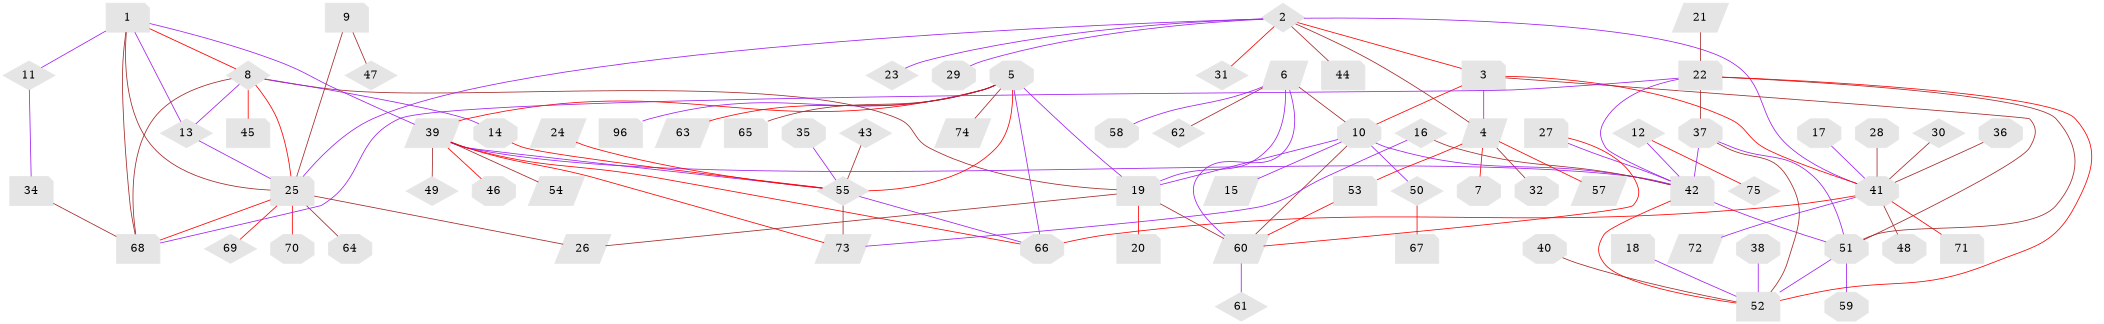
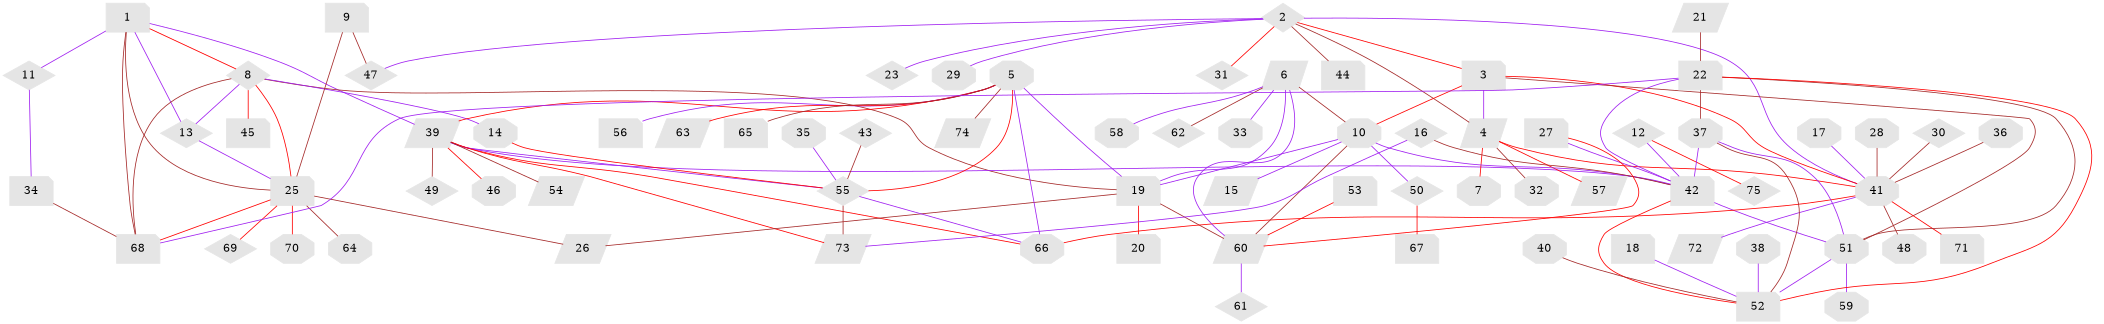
  graph {
    node [color=gray90 shape=octagon style=filled]
    edge [color=purple weight=1.0]
    1 [shape=note]
    8 [shape=diamond]
    11 [shape=diamond]
    13 [shape=diamond]
    25 [shape=note]
    39 [shape=parallelogram]
    68 [shape=note]
    19 [shape=note]
    14
    45 [shape=note]
    34 [shape=note]
    26 [shape=parallelogram]
    64
    69 [shape=diamond]
    70
    55 [shape=diamond]
    66
    42 [shape=note]
    73 [shape=parallelogram]
    49 [shape=diamond]
    46
    54 [shape=parallelogram]
    2 [shape=diamond]
    3 [shape=note]
    4 [shape=parallelogram]
    23 [shape=diamond]
    29
    31 [shape=diamond]
    41
    44 [shape=note]
    10
    51
    7
    32
    57 [shape=parallelogram]
    48
    71 [shape=note]
    72 [shape=parallelogram]
    60 [shape=parallelogram]
    15 [shape=parallelogram]
    50 [shape=diamond]
    52 [shape=note]
    59
    5
-   56 [shape=note label=96]
+   56 [shape=note]
    63 [shape=parallelogram]
    65 [shape=note]
    74 [shape=parallelogram]
    20 [shape=note]
    6 [shape=parallelogram]
+   33
    58
    62 [shape=diamond]
    61 [shape=diamond]
    9 [shape=note]
    47 [shape=diamond]
    67 [shape=note]
    12 [shape=diamond]
    75 [shape=diamond]
    16 [shape=diamond]
    17
    18 [shape=note]
    21 [shape=parallelogram]
    22 [shape=note]
    37
-   24 [shape=parallelogram]
    27 [shape=note]
    28
    30 [shape=diamond]
    35
    36
    38
    40
    43 [shape=diamond]
    53 [shape=note]
    1 -- 8 [color=red]
    1 -- 11
    1 -- 13
    1 -- 25 [color=brown]
    1 -- 39
    1 -- 68 [color=brown]
    8 -- 13
    8 -- 25 [color=red]
    8 -- 68 [color=brown]
    8 -- 19 [color=brown]
    8 -- 14
    8 -- 45 [color=red]
    11 -- 34
    13 -- 25
    25 -- 68 [color=red]
    25 -- 26 [color=brown]
    25 -- 64 [color=brown]
    25 -- 69 [color=red]
    25 -- 70 [color=red]
    39 -- 55
    39 -- 66 [color=red]
    39 -- 42
    39 -- 73 [color=red]
    39 -- 49 [color=brown]
    39 -- 46 [color=red]
    39 -- 54 [color=brown]
    19 -- 26 [color=brown]
    19 -- 60 [color=brown]
    19 -- 20 [color=red]
    14 -- 55 [color=red]
    34 -- 68 [color=brown]
    55 -- 66
    55 -- 73 [color=brown]
    42 -- 51
    42 -- 52 [color=red]
-   2 -- 25
+   2 -- 47
    2 -- 3 [color=red]
    2 -- 4 [color=brown weight=2.0]
    2 -- 23
    2 -- 29
    2 -- 31 [color=red]
    2 -- 41
    2 -- 44 [color=brown]
    3 -- 4 [weight=2.0]
    3 -- 41 [color=red]
    3 -- 10 [color=red]
    3 -- 51 [color=brown]
-   4 -- 53 [color=red weight=2.0]
+   4 -- 41 [color=red weight=2.0]
    4 -- 7 [color=red]
    4 -- 32 [color=brown]
    4 -- 57 [color=red]
    41 -- 66 [color=red]
    41 -- 48 [color=brown]
    41 -- 71 [color=red]
    41 -- 72
    10 -- 19
    10 -- 42
    10 -- 60 [color=brown]
    10 -- 15
    10 -- 50
    51 -- 52
    51 -- 59
    60 -- 61
    50 -- 67 [color=red]
    5 -- 39 [color=red weight=2.0]
    5 -- 19
    5 -- 55 [color=red weight=2.0]
    5 -- 66 [weight=2.0]
    5 -- 56
    5 -- 63 [color=red]
    5 -- 65 [color=brown]
    5 -- 74 [color=brown]
    6 -- 19 [weight=2.0]
    6 -- 10 [color=brown weight=2.0]
    6 -- 60 [weight=2.0]
+   6 -- 33
    6 -- 58
    6 -- 62 [color=brown]
    9 -- 25 [color=brown]
    9 -- 47 [color=brown]
    12 -- 42
    12 -- 75 [color=red]
    16 -- 42 [color=brown]
    16 -- 73
    17 -- 41
    18 -- 52
    21 -- 22 [color=brown]
    22 -- 68
    22 -- 42
    22 -- 51 [color=brown]
    22 -- 52 [color=red]
    22 -- 37 [color=brown]
    37 -- 42
    37 -- 51
    37 -- 52 [color=brown]
-   24 -- 55 [color=red]
    27 -- 42
    27 -- 60 [color=red]
    28 -- 41 [color=brown]
    30 -- 41 [color=brown]
    35 -- 55
    36 -- 41 [color=brown]
    38 -- 52
    40 -- 52 [color=brown]
    43 -- 55 [color=brown]
    53 -- 60 [color=red]
  }
